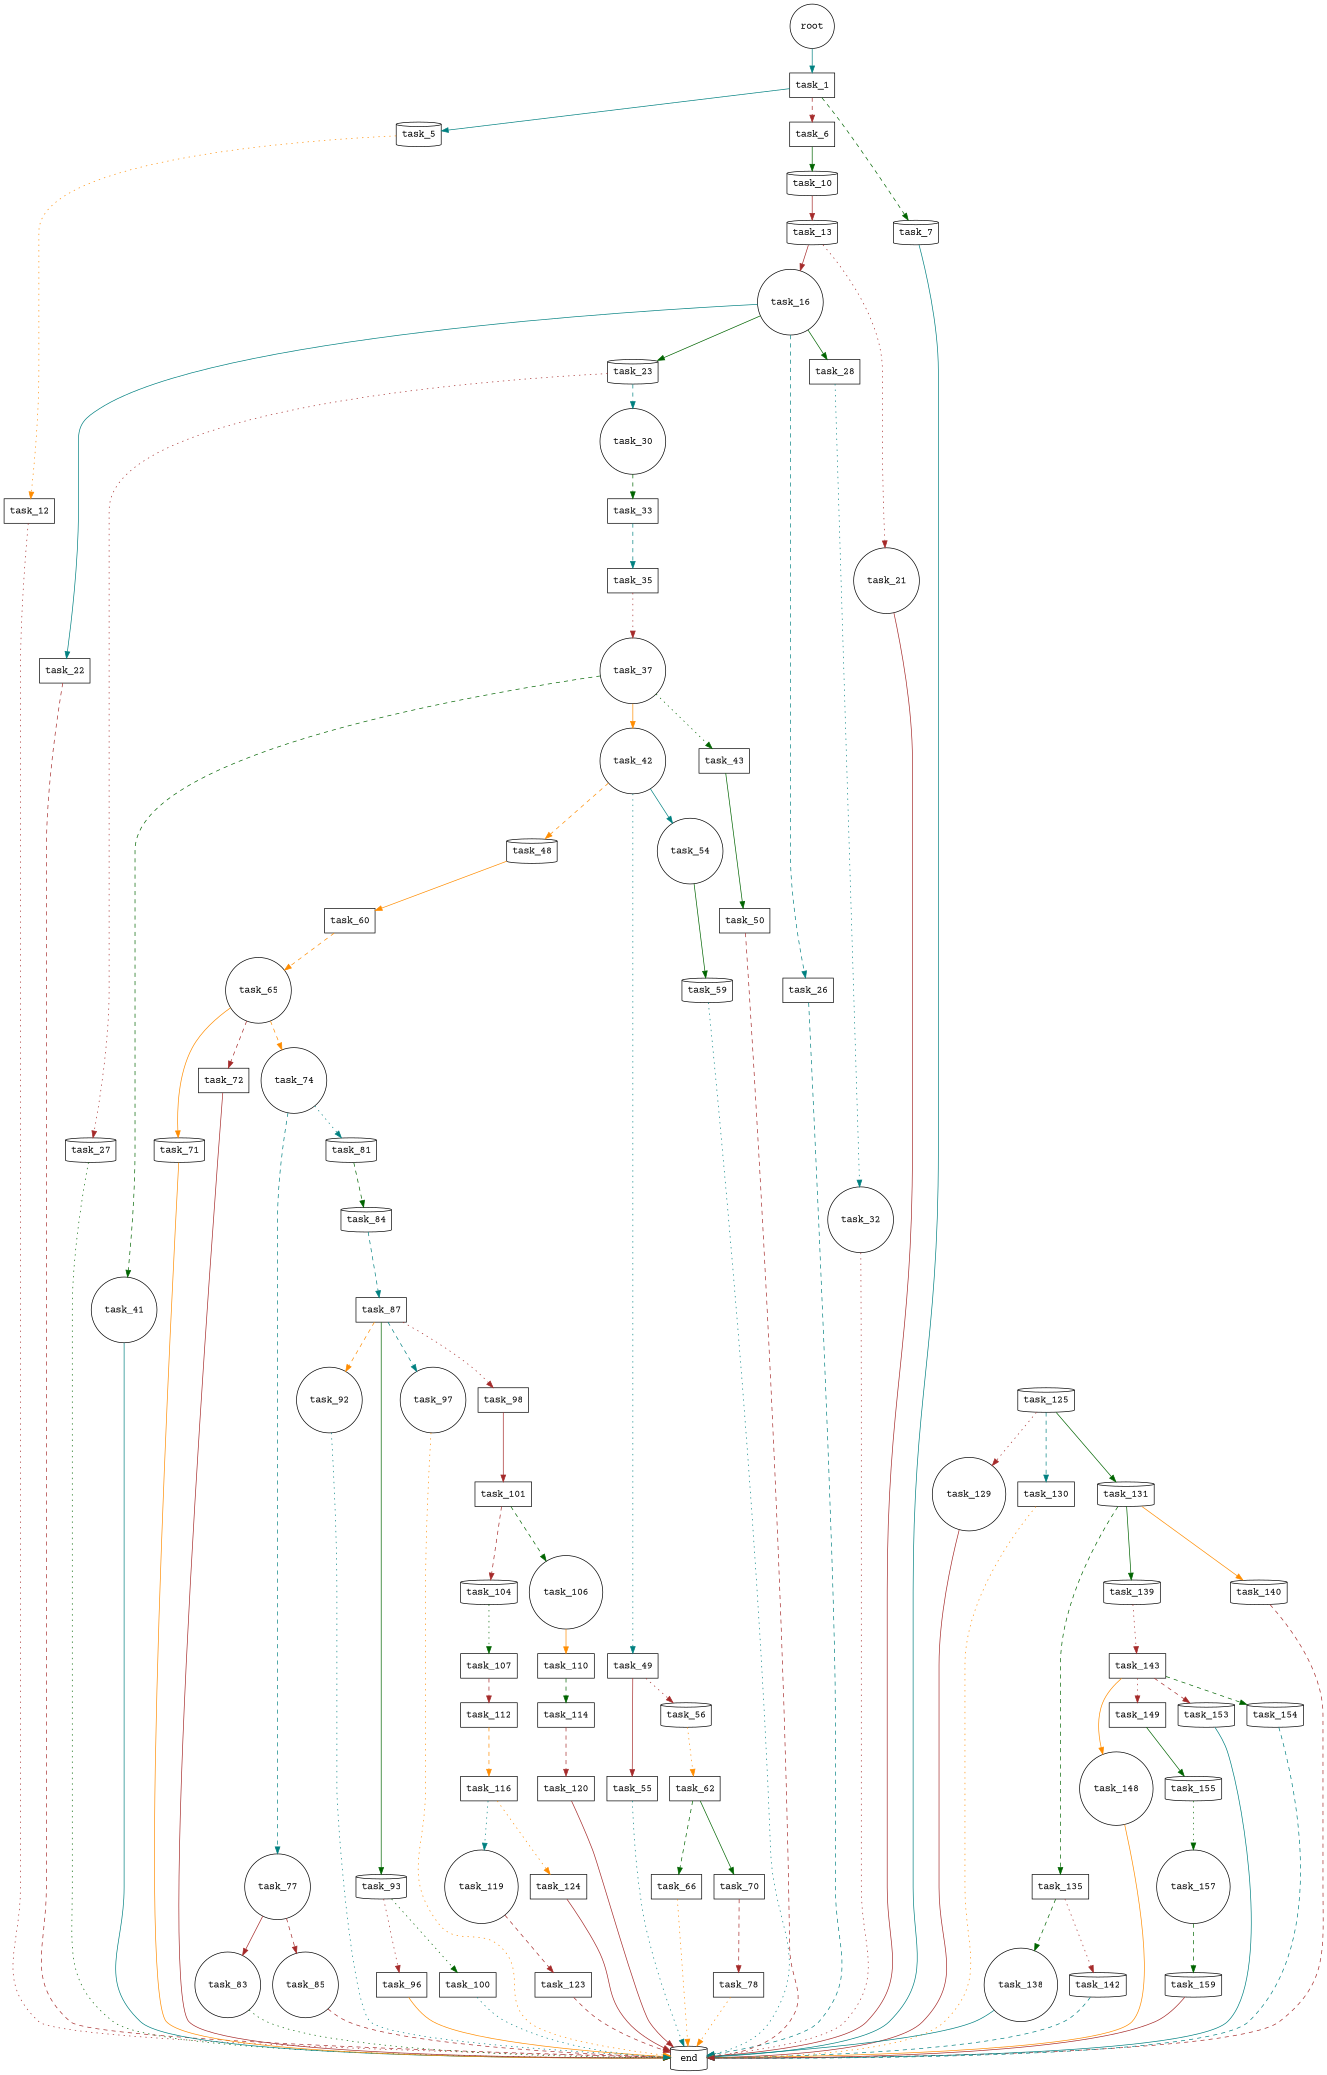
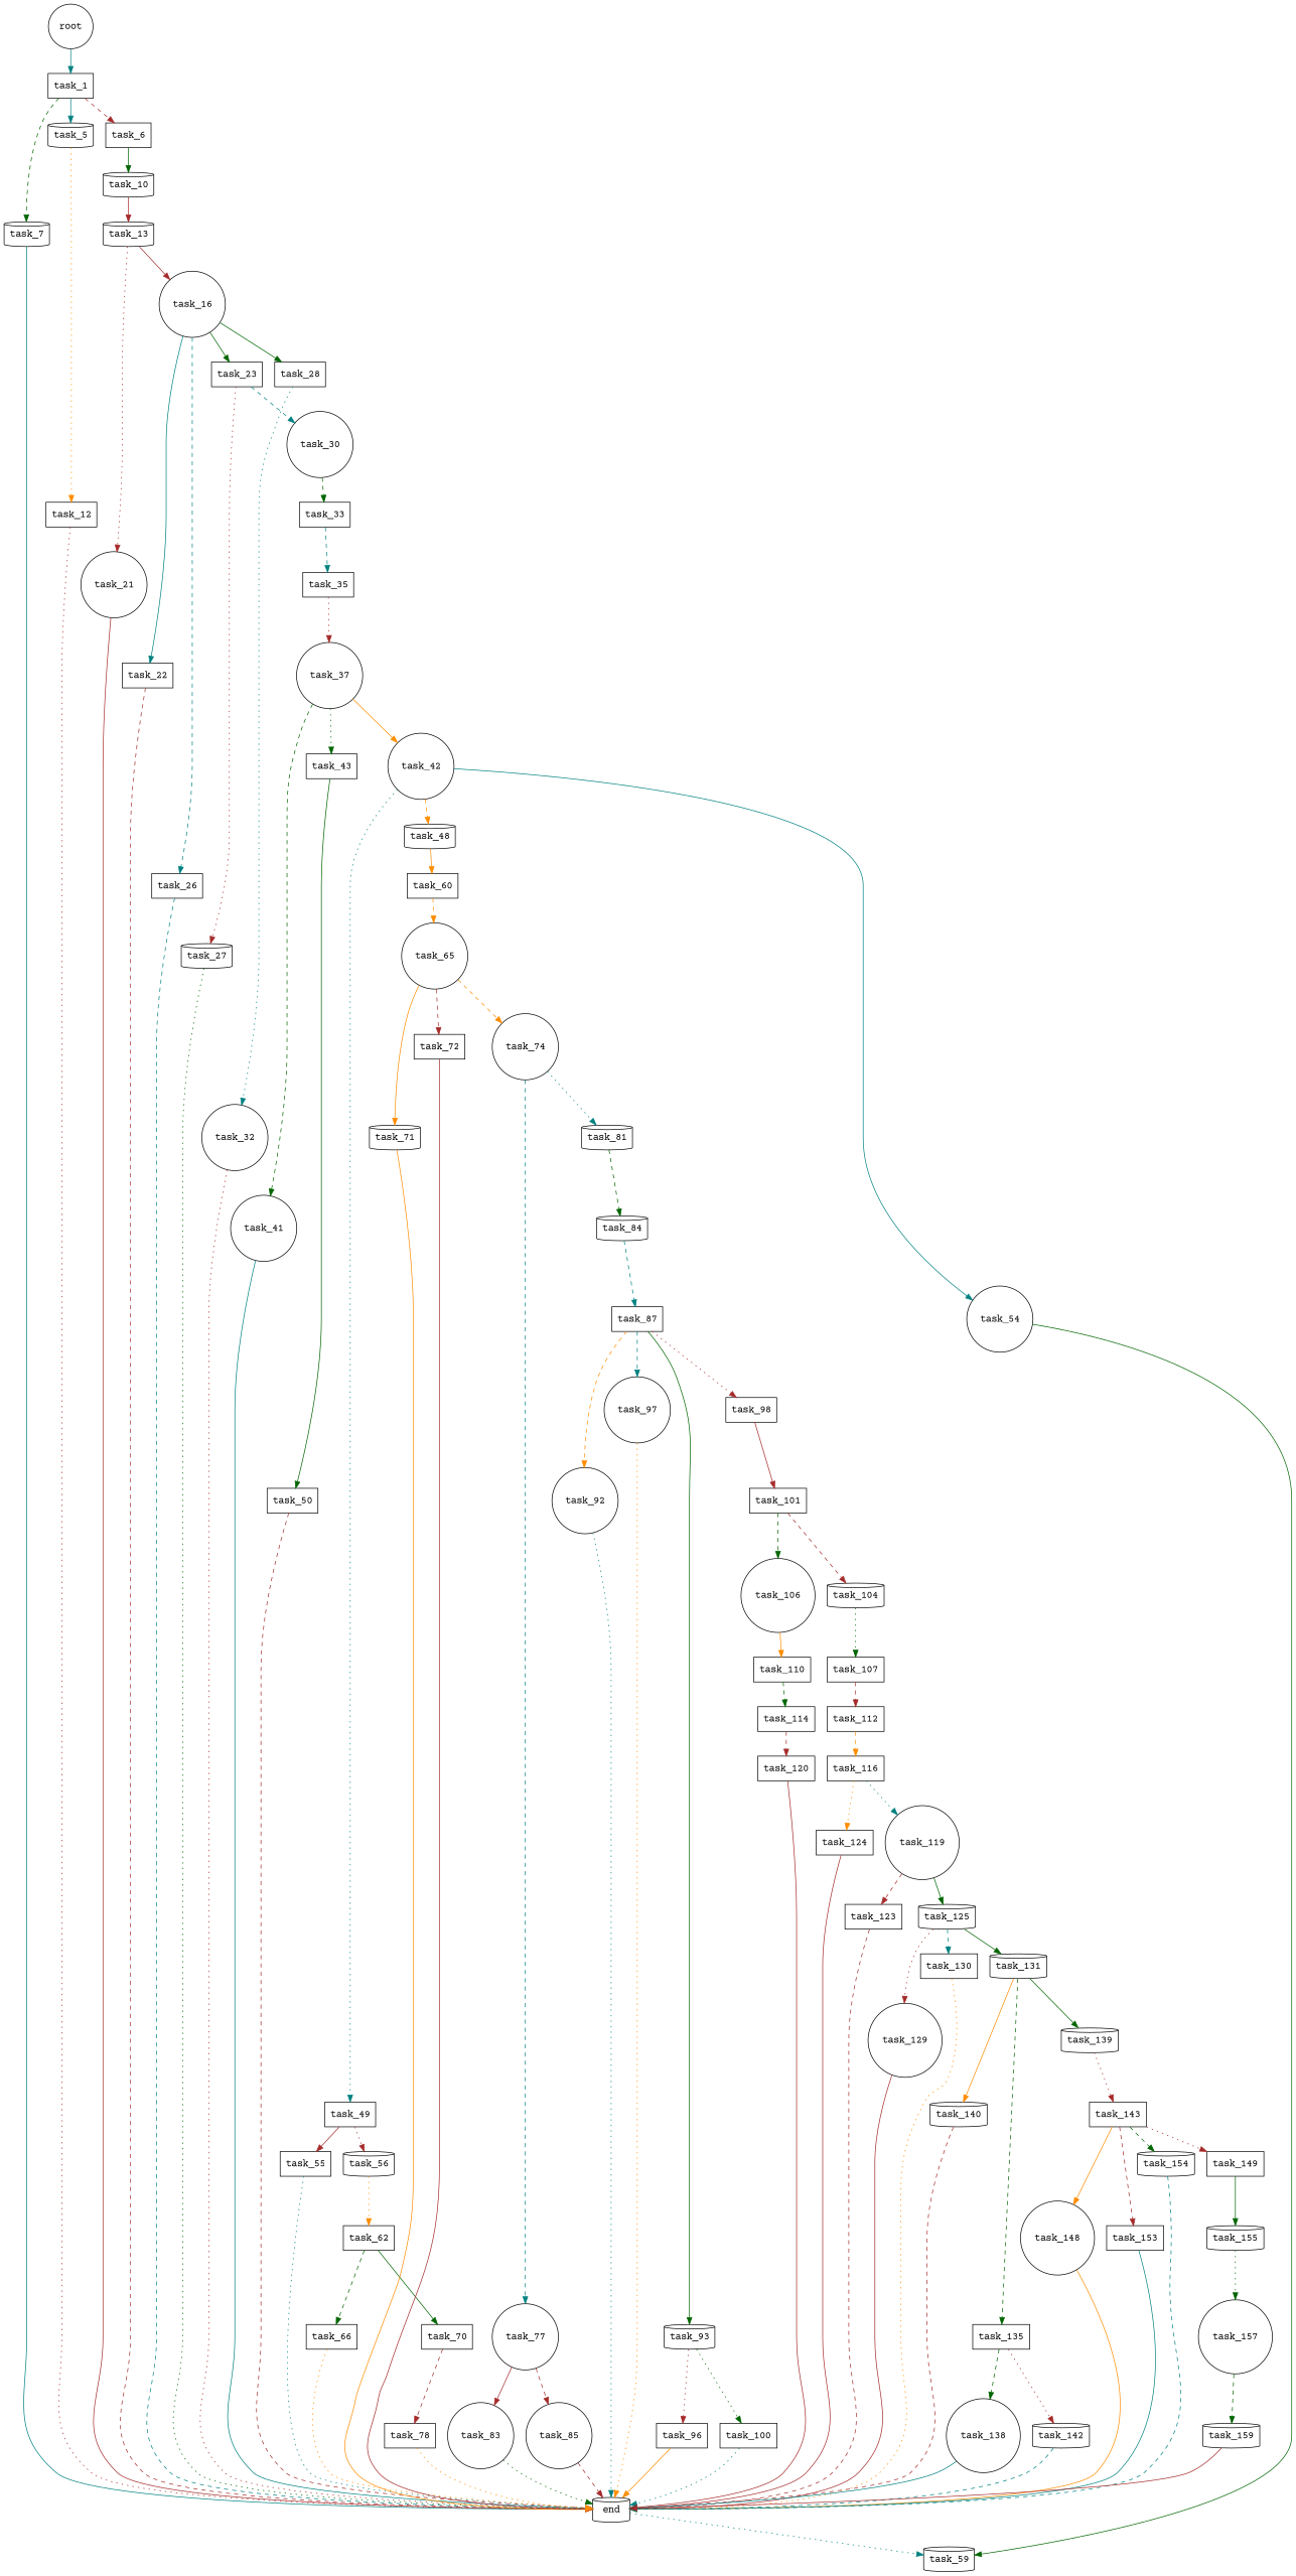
  digraph {
    fontname="Courier Prime"
    node [fontname="Courier Prime" shape=box]
    edge [color=brown fontname="Courier Prime" style=dashed]
    root [shape=circle]
    task_1
    task_5 [shape=cylinder]
    task_6
    task_7 [shape=cylinder]
    task_12
    task_10 [shape=cylinder]
    end [shape=cylinder]
    task_13 [shape=cylinder]
    task_16 [shape=circle]
    task_21 [shape=circle]
    task_22
-   task_23 [shape=cylinder]
+   task_23
    task_26
    task_28
    task_27 [shape=cylinder]
    task_30 [shape=circle]
    task_32 [shape=circle]
    task_33
    task_35
    task_37 [shape=circle]
    task_41 [shape=circle]
    task_42 [shape=circle]
    task_43
    task_48 [shape=cylinder]
    task_49
    task_54 [shape=circle]
    task_50
    task_60
    task_55
    task_56 [shape=cylinder]
    task_59 [shape=cylinder]
    task_65 [shape=circle]
    task_62
    task_66
    task_70
    task_71 [shape=cylinder]
    task_72
    task_74 [shape=circle]
    task_78
    task_77 [shape=circle]
    task_81 [shape=cylinder]
    task_83 [shape=circle]
    task_85 [shape=circle]
    task_84 [shape=cylinder]
    task_87
    task_92 [shape=circle]
    task_93 [shape=cylinder]
    task_97 [shape=circle]
    task_98
    task_96
    task_100
    task_101
    task_104 [shape=cylinder]
    task_106 [shape=circle]
    task_107
    task_110
    task_112
    task_114
    task_116
    task_120
    task_119 [shape=circle]
    task_124
    task_123
    task_125 [shape=cylinder]
    task_129 [shape=circle]
    task_130
    task_131 [shape=cylinder]
    task_135
    task_139 [shape=cylinder]
    task_140 [shape=cylinder]
    task_138 [shape=circle]
    task_142 [shape=cylinder]
    task_143
    task_148 [shape=circle]
    task_149
-   task_153 [shape=cylinder]
+   task_153
    task_154 [shape=cylinder]
    task_155 [shape=cylinder]
    task_157 [shape=circle]
    task_159 [shape=cylinder]
    root -> task_1 [color=teal style=solid]
    task_1 -> task_5 [color=teal style=solid]
    task_1 -> task_6
    task_1 -> task_7 [color=darkgreen]
    task_5 -> task_12 [color=darkorange style=dotted]
    task_6 -> task_10 [color=darkgreen style=solid]
    task_7 -> end [color=teal style=solid]
    task_12 -> end [style=dotted]
    task_10 -> task_13 [style=solid]
    task_13 -> task_16 [style=solid]
    task_13 -> task_21 [style=dotted]
    task_16 -> task_22 [color=teal style=solid]
    task_16 -> task_23 [color=darkgreen style=solid]
    task_16 -> task_26 [color=teal]
    task_16 -> task_28 [color=darkgreen style=solid]
    task_21 -> end [style=solid]
    task_22 -> end
    task_23 -> task_27 [style=dotted]
    task_23 -> task_30 [color=teal]
    task_26 -> end [color=teal]
    task_28 -> task_32 [color=teal style=dotted]
    task_27 -> end [color=darkgreen style=dotted]
    task_30 -> task_33 [color=darkgreen]
    task_32 -> end [style=dotted]
    task_33 -> task_35 [color=teal]
    task_35 -> task_37 [style=dotted]
    task_37 -> task_41 [color=darkgreen]
    task_37 -> task_42 [color=darkorange style=solid]
    task_37 -> task_43 [color=darkgreen style=dotted]
    task_41 -> end [color=teal style=solid]
    task_42 -> task_48 [color=darkorange]
    task_42 -> task_49 [color=teal style=dotted]
    task_42 -> task_54 [color=teal style=solid]
    task_43 -> task_50 [color=darkgreen style=solid]
    task_48 -> task_60 [color=darkorange style=solid]
    task_49 -> task_55 [style=solid]
    task_49 -> task_56 [style=dotted]
    task_54 -> task_59 [color=darkgreen style=solid]
    task_50 -> end
    task_60 -> task_65 [color=darkorange]
    task_55 -> end [color=teal style=dotted]
    task_56 -> task_62 [color=darkorange style=dotted]
-   task_59 -> end [color=teal style=dotted]
+   end -> task_59 [color=teal style=dotted]
    task_65 -> task_71 [color=darkorange style=solid]
    task_65 -> task_72
    task_65 -> task_74 [color=darkorange]
    task_62 -> task_66 [color=darkgreen]
    task_62 -> task_70 [color=darkgreen style=solid]
    task_66 -> end [color=darkorange style=dotted]
    task_70 -> task_78
    task_71 -> end [color=darkorange style=solid]
    task_72 -> end [style=solid]
    task_74 -> task_77 [color=teal]
    task_74 -> task_81 [color=teal style=dotted]
    task_78 -> end [color=darkorange style=dotted]
    task_77 -> task_83 [style=solid]
    task_77 -> task_85
    task_81 -> task_84 [color=darkgreen]
    task_83 -> end [color=darkgreen style=dotted]
    task_85 -> end
    task_84 -> task_87 [color=teal]
    task_87 -> task_92 [color=darkorange]
    task_87 -> task_93 [color=darkgreen style=solid]
    task_87 -> task_97 [color=teal]
    task_87 -> task_98 [style=dotted]
    task_92 -> end [color=teal style=dotted]
    task_93 -> task_96 [style=dotted]
    task_93 -> task_100 [color=darkgreen style=dotted]
    task_97 -> end [color=darkorange style=dotted]
    task_98 -> task_101 [style=solid]
    task_96 -> end [color=darkorange style=solid]
    task_100 -> end [color=teal style=dotted]
    task_101 -> task_104
    task_101 -> task_106 [color=darkgreen]
    task_104 -> task_107 [color=darkgreen style=dotted]
    task_106 -> task_110 [color=darkorange style=solid]
    task_107 -> task_112
    task_110 -> task_114 [color=darkgreen]
    task_112 -> task_116 [color=darkorange]
    task_114 -> task_120
    task_116 -> task_119 [color=teal style=dotted]
    task_116 -> task_124 [color=darkorange style=dotted]
    task_120 -> end [style=solid]
    task_119 -> task_123
+   task_119 -> task_125 [color=darkgreen style=solid]
    task_124 -> end [style=solid]
    task_123 -> end
    task_125 -> task_129 [style=dotted]
    task_125 -> task_130 [color=teal]
    task_125 -> task_131 [color=darkgreen style=solid]
    task_129 -> end [style=solid]
    task_130 -> end [color=darkorange style=dotted]
    task_131 -> task_135 [color=darkgreen]
    task_131 -> task_139 [color=darkgreen style=solid]
    task_131 -> task_140 [color=darkorange style=solid]
    task_135 -> task_138 [color=darkgreen]
    task_135 -> task_142 [style=dotted]
    task_139 -> task_143 [style=dotted]
    task_140 -> end
    task_138 -> end [color=teal style=solid]
    task_142 -> end [color=teal]
    task_143 -> task_148 [color=darkorange style=solid]
    task_143 -> task_149 [style=dotted]
    task_143 -> task_153
    task_143 -> task_154 [color=darkgreen]
    task_148 -> end [color=darkorange style=solid]
    task_149 -> task_155 [color=darkgreen style=solid]
    task_153 -> end [color=teal style=solid]
    task_154 -> end [color=teal]
    task_155 -> task_157 [color=darkgreen style=dotted]
    task_157 -> task_159 [color=darkgreen]
    task_159 -> end [style=solid]
  }
